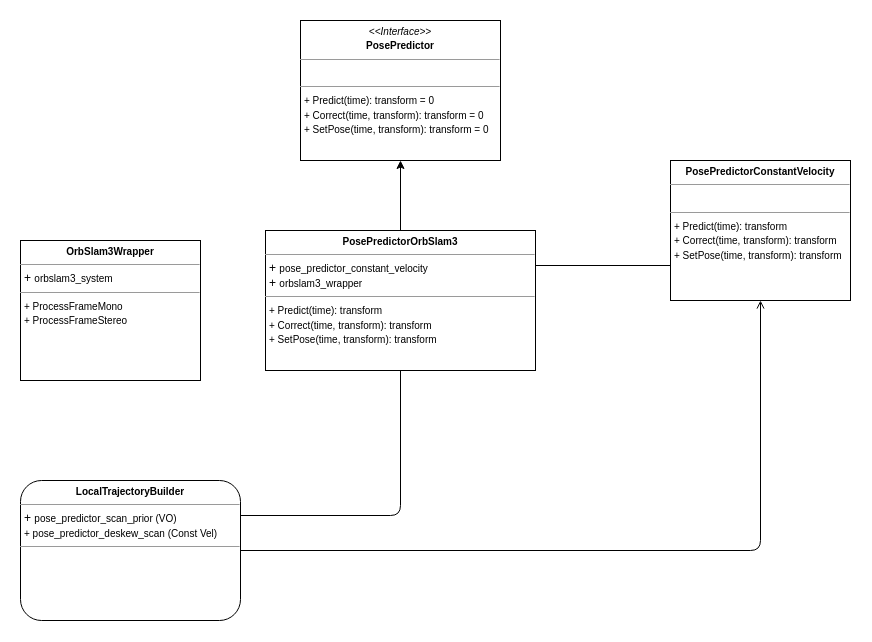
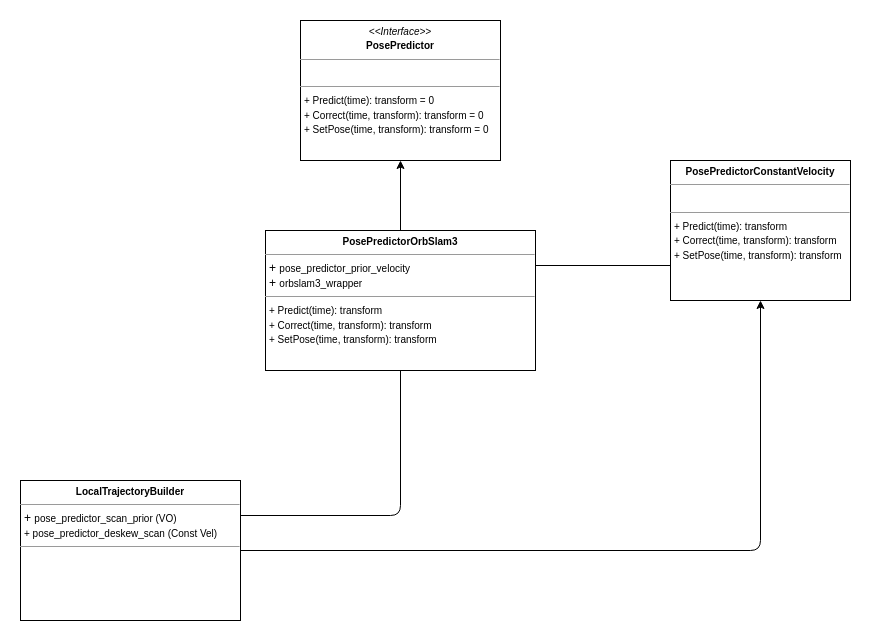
  <mxCell id="0" />
  <mxCell id="1" parent="0" />
  <mxCell id="2" value="&lt;p style=&quot;margin:0px;margin-top:4px;text-align:center;&quot;&gt;&lt;font style=&quot;font-size: 10px;&quot;&gt;&lt;i&gt;&amp;lt;&amp;lt;Interface&amp;gt;&amp;gt;&lt;/i&gt;&lt;br&gt;&lt;b&gt;PosePredictor&lt;/b&gt;&lt;/font&gt;&lt;/p&gt;&lt;hr size=&quot;1&quot;&gt;&lt;p style=&quot;margin:0px;margin-left:4px;&quot;&gt;&lt;br&gt;&lt;/p&gt;&lt;hr size=&quot;1&quot;&gt;&lt;p style=&quot;margin:0px;margin-left:4px;&quot;&gt;&lt;font style=&quot;font-size: 10px;&quot;&gt;+ Predict(time): transform = 0&lt;br&gt;+ Correct(time, transform): transform = 0&lt;/font&gt;&lt;/p&gt;&lt;p style=&quot;margin:0px;margin-left:4px;&quot;&gt;&lt;font style=&quot;font-size: 10px;&quot;&gt;+ SetPose(time, transform): transform = 0&lt;/font&gt;&lt;/p&gt;" style="verticalAlign=top;align=left;overflow=fill;fontSize=12;fontFamily=Helvetica;html=1;rounded=0;shadow=0;comic=0;labelBackgroundColor=none;strokeWidth=1" parent="1" vertex="1"><mxGeometry x="300" y="20" width="200" height="140" as="geometry" /></mxCell>
  <mxCell id="3" style="edgeStyle=orthogonalEdgeStyle;rounded=1;orthogonalLoop=1;jettySize=auto;html=1;entryX=0.5;entryY=1;entryDx=0;entryDy=0;curved=0;" edge="1" parent="1" source="5" target="2"><mxGeometry relative="1" as="geometry" /></mxCell>
  <mxCell id="4" style="edgeStyle=orthogonalEdgeStyle;rounded=1;orthogonalLoop=1;jettySize=auto;html=1;exitX=0.5;exitY=1;exitDx=0;exitDy=0;entryX=1;entryY=0.25;entryDx=0;entryDy=0;endArrow=none;endFill=0;curved=0;" edge="1" parent="1" source="5" target="9"><mxGeometry relative="1" as="geometry" /></mxCell>
- <mxCell id="5" value="&lt;p style=&quot;margin:0px;margin-top:4px;text-align:center;&quot;&gt;&lt;b&gt;&lt;font style=&quot;font-size: 10px;&quot;&gt;PosePredictorOrbSlam3&lt;/font&gt;&lt;/b&gt;&lt;/p&gt;&lt;hr size=&quot;1&quot;&gt;&lt;p style=&quot;margin:0px;margin-left:4px;&quot;&gt;+ &lt;font style=&quot;font-size: 10px;&quot;&gt;pose_predictor_constant_velocity&lt;/font&gt;&lt;/p&gt;&lt;p style=&quot;margin:0px;margin-left:4px;&quot;&gt;+ &lt;font style=&quot;font-size: 10px;&quot;&gt;orbslam3_wrapper&lt;/font&gt;&lt;/p&gt;&lt;hr size=&quot;1&quot;&gt;&lt;p style=&quot;margin:0px;margin-left:4px;&quot;&gt;&lt;font style=&quot;font-size: 10px;&quot;&gt;+ Predict(time): transform&lt;br&gt;+ Correct(time, transform): transform&lt;/font&gt;&lt;/p&gt;&lt;p style=&quot;margin:0px;margin-left:4px;&quot;&gt;&lt;font style=&quot;font-size: 10px;&quot;&gt;+ SetPose(time, transform): transform&lt;/font&gt;&lt;/p&gt;" style="verticalAlign=top;align=left;overflow=fill;fontSize=12;fontFamily=Helvetica;html=1;rounded=0;shadow=0;comic=0;labelBackgroundColor=none;strokeWidth=1" vertex="1" parent="1"><mxGeometry x="265" y="230" width="270" height="140" as="geometry" /></mxCell>
+ <mxCell id="5" value="&lt;p style=&quot;margin:0px;margin-top:4px;text-align:center;&quot;&gt;&lt;b&gt;&lt;font style=&quot;font-size: 10px;&quot;&gt;PosePredictorOrbSlam3&lt;/font&gt;&lt;/b&gt;&lt;/p&gt;&lt;hr size=&quot;1&quot;&gt;&lt;p style=&quot;margin:0px;margin-left:4px;&quot;&gt;+ &lt;font style=&quot;font-size: 10px;&quot;&gt;pose_predictor_prior_velocity&lt;/font&gt;&lt;/p&gt;&lt;p style=&quot;margin:0px;margin-left:4px;&quot;&gt;+ &lt;font style=&quot;font-size: 10px;&quot;&gt;orbslam3_wrapper&lt;/font&gt;&lt;/p&gt;&lt;hr size=&quot;1&quot;&gt;&lt;p style=&quot;margin:0px;margin-left:4px;&quot;&gt;&lt;font style=&quot;font-size: 10px;&quot;&gt;+ Predict(time): transform&lt;br&gt;+ Correct(time, transform): transform&lt;/font&gt;&lt;/p&gt;&lt;p style=&quot;margin:0px;margin-left:4px;&quot;&gt;&lt;font style=&quot;font-size: 10px;&quot;&gt;+ SetPose(time, transform): transform&lt;/font&gt;&lt;/p&gt;" style="verticalAlign=top;align=left;overflow=fill;fontSize=12;fontFamily=Helvetica;html=1;rounded=0;shadow=0;comic=0;labelBackgroundColor=none;strokeWidth=1" vertex="1" parent="1"><mxGeometry x="265" y="230" width="270" height="140" as="geometry" /></mxCell>
  <mxCell id="6" style="edgeStyle=orthogonalEdgeStyle;rounded=0;orthogonalLoop=1;jettySize=auto;html=1;exitX=0;exitY=0.75;exitDx=0;exitDy=0;entryX=1;entryY=0.25;entryDx=0;entryDy=0;endArrow=none;endFill=0;" edge="1" parent="1" source="7" target="5"><mxGeometry relative="1" as="geometry" /></mxCell>
  <mxCell id="7" value="&lt;p style=&quot;margin:0px;margin-top:4px;text-align:center;&quot;&gt;&lt;b&gt;&lt;font style=&quot;font-size: 10px;&quot;&gt;PosePredictorConstantVelocity&lt;/font&gt;&lt;/b&gt;&lt;/p&gt;&lt;hr size=&quot;1&quot;&gt;&lt;p style=&quot;margin:0px;margin-left:4px;&quot;&gt;&lt;br&gt;&lt;/p&gt;&lt;hr size=&quot;1&quot;&gt;&lt;p style=&quot;margin:0px;margin-left:4px;&quot;&gt;&lt;font style=&quot;font-size: 10px;&quot;&gt;+ Predict(time): transform&lt;br&gt;+ Correct(time, transform): transform&lt;/font&gt;&lt;/p&gt;&lt;p style=&quot;margin:0px;margin-left:4px;&quot;&gt;&lt;font style=&quot;font-size: 10px;&quot;&gt;+ SetPose(time, transform): transform&lt;/font&gt;&lt;/p&gt;" style="verticalAlign=top;align=left;overflow=fill;fontSize=12;fontFamily=Helvetica;html=1;rounded=0;shadow=0;comic=0;labelBackgroundColor=none;strokeWidth=1" vertex="1" parent="1"><mxGeometry x="670" y="160" width="180" height="140" as="geometry" /></mxCell>
- <mxCell id="8" style="edgeStyle=orthogonalEdgeStyle;rounded=1;orthogonalLoop=1;jettySize=auto;html=1;exitX=1;exitY=0.5;exitDx=0;exitDy=0;entryX=0.5;entryY=1;entryDx=0;entryDy=0;curved=0;endArrow=open;" edge="1" parent="1" source="9" target="7"><mxGeometry relative="1" as="geometry" /></mxCell>
- <mxCell id="9" value="&lt;p style=&quot;margin:0px;margin-top:4px;text-align:center;&quot;&gt;&lt;b&gt;&lt;font style=&quot;font-size: 10px;&quot;&gt;LocalTrajectoryBuilder&lt;/font&gt;&lt;/b&gt;&lt;/p&gt;&lt;hr size=&quot;1&quot;&gt;&lt;p style=&quot;margin:0px;margin-left:4px;&quot;&gt;+ &lt;font style=&quot;font-size: 10px;&quot;&gt;pose_predictor_scan_prior (VO)&lt;/font&gt;&lt;/p&gt;&lt;p style=&quot;margin:0px;margin-left:4px;&quot;&gt;&lt;font style=&quot;font-size: 10px;&quot;&gt;+ pose_predictor_deskew_scan (Const Vel)&lt;/font&gt;&lt;/p&gt;&lt;hr size=&quot;1&quot;&gt;&lt;p style=&quot;margin:0px;margin-left:4px;&quot;&gt;&lt;br&gt;&lt;/p&gt;" style="verticalAlign=top;align=left;overflow=fill;fontSize=12;fontFamily=Helvetica;html=1;shadow=0;comic=0;labelBackgroundColor=none;strokeWidth=1;rounded=1;" vertex="1" parent="1"><mxGeometry x="20" y="480" width="220" height="140" as="geometry" /></mxCell>
- <mxCell id="10" value="&lt;p style=&quot;margin:0px;margin-top:4px;text-align:center;&quot;&gt;&lt;b&gt;&lt;font style=&quot;font-size: 10px;&quot;&gt;OrbSlam3Wrapper&lt;/font&gt;&lt;/b&gt;&lt;/p&gt;&lt;hr size=&quot;1&quot;&gt;&lt;p style=&quot;margin:0px;margin-left:4px;&quot;&gt;+ &lt;font style=&quot;font-size: 10px;&quot;&gt;orbslam3_system&lt;/font&gt;&lt;/p&gt;&lt;hr size=&quot;1&quot;&gt;&lt;p style=&quot;margin:0px;margin-left:4px;&quot;&gt;&lt;font style=&quot;font-size: 10px;&quot;&gt;+ ProcessFrameMono&lt;/font&gt;&lt;/p&gt;&lt;p style=&quot;margin:0px;margin-left:4px;&quot;&gt;&lt;font style=&quot;font-size: 10px;&quot;&gt;+ ProcessFrameStereo&lt;/font&gt;&lt;/p&gt;" style="verticalAlign=top;align=left;overflow=fill;fontSize=12;fontFamily=Helvetica;html=1;rounded=0;shadow=0;comic=0;labelBackgroundColor=none;strokeWidth=1" vertex="1" parent="1"><mxGeometry x="20" y="240" width="180" height="140" as="geometry" /></mxCell>
+ <mxCell id="8" style="edgeStyle=orthogonalEdgeStyle;rounded=1;orthogonalLoop=1;jettySize=auto;html=1;exitX=1;exitY=0.5;exitDx=0;exitDy=0;entryX=0.5;entryY=1;entryDx=0;entryDy=0;curved=0;" edge="1" parent="1" source="9" target="7"><mxGeometry relative="1" as="geometry" /></mxCell>
+ <mxCell id="9" value="&lt;p style=&quot;margin:0px;margin-top:4px;text-align:center;&quot;&gt;&lt;b&gt;&lt;font style=&quot;font-size: 10px;&quot;&gt;LocalTrajectoryBuilder&lt;/font&gt;&lt;/b&gt;&lt;/p&gt;&lt;hr size=&quot;1&quot;&gt;&lt;p style=&quot;margin:0px;margin-left:4px;&quot;&gt;+ &lt;font style=&quot;font-size: 10px;&quot;&gt;pose_predictor_scan_prior (VO)&lt;/font&gt;&lt;/p&gt;&lt;p style=&quot;margin:0px;margin-left:4px;&quot;&gt;&lt;font style=&quot;font-size: 10px;&quot;&gt;+ pose_predictor_deskew_scan (Const Vel)&lt;/font&gt;&lt;/p&gt;&lt;hr size=&quot;1&quot;&gt;&lt;p style=&quot;margin:0px;margin-left:4px;&quot;&gt;&lt;br&gt;&lt;/p&gt;" style="verticalAlign=top;align=left;overflow=fill;fontSize=12;fontFamily=Helvetica;html=1;rounded=0;shadow=0;comic=0;labelBackgroundColor=none;strokeWidth=1" vertex="1" parent="1"><mxGeometry x="20" y="480" width="220" height="140" as="geometry" /></mxCell>
